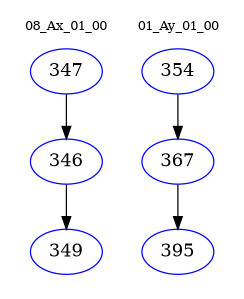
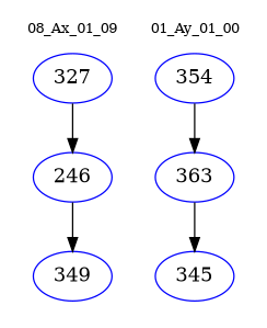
  digraph {
    node [color=blue]
    edge [color=black]
-   n1 [label=347]
-   n2 [label=346]
+   n1 [label=327]
+   n2 [label=246]
    n3 [label=349]
    n4 [label=354]
-   n5 [label=367]
-   n6 [label=395]
+   n5 [label=363]
+   n6 [label=345]
    subgraph cluster_1 {
      color=white
      fontsize=10
-     label="08_Ax_01_00"
+     label="08_Ax_01_09"
      n1
      n2
      n3
    }
    subgraph cluster_2 {
      color=white
      fontsize=10
      label="01_Ay_01_00"
      n4
      n5
      n6
    }
    n1 -> n2
    n2 -> n3
    n4 -> n5
    n5 -> n6
  }
